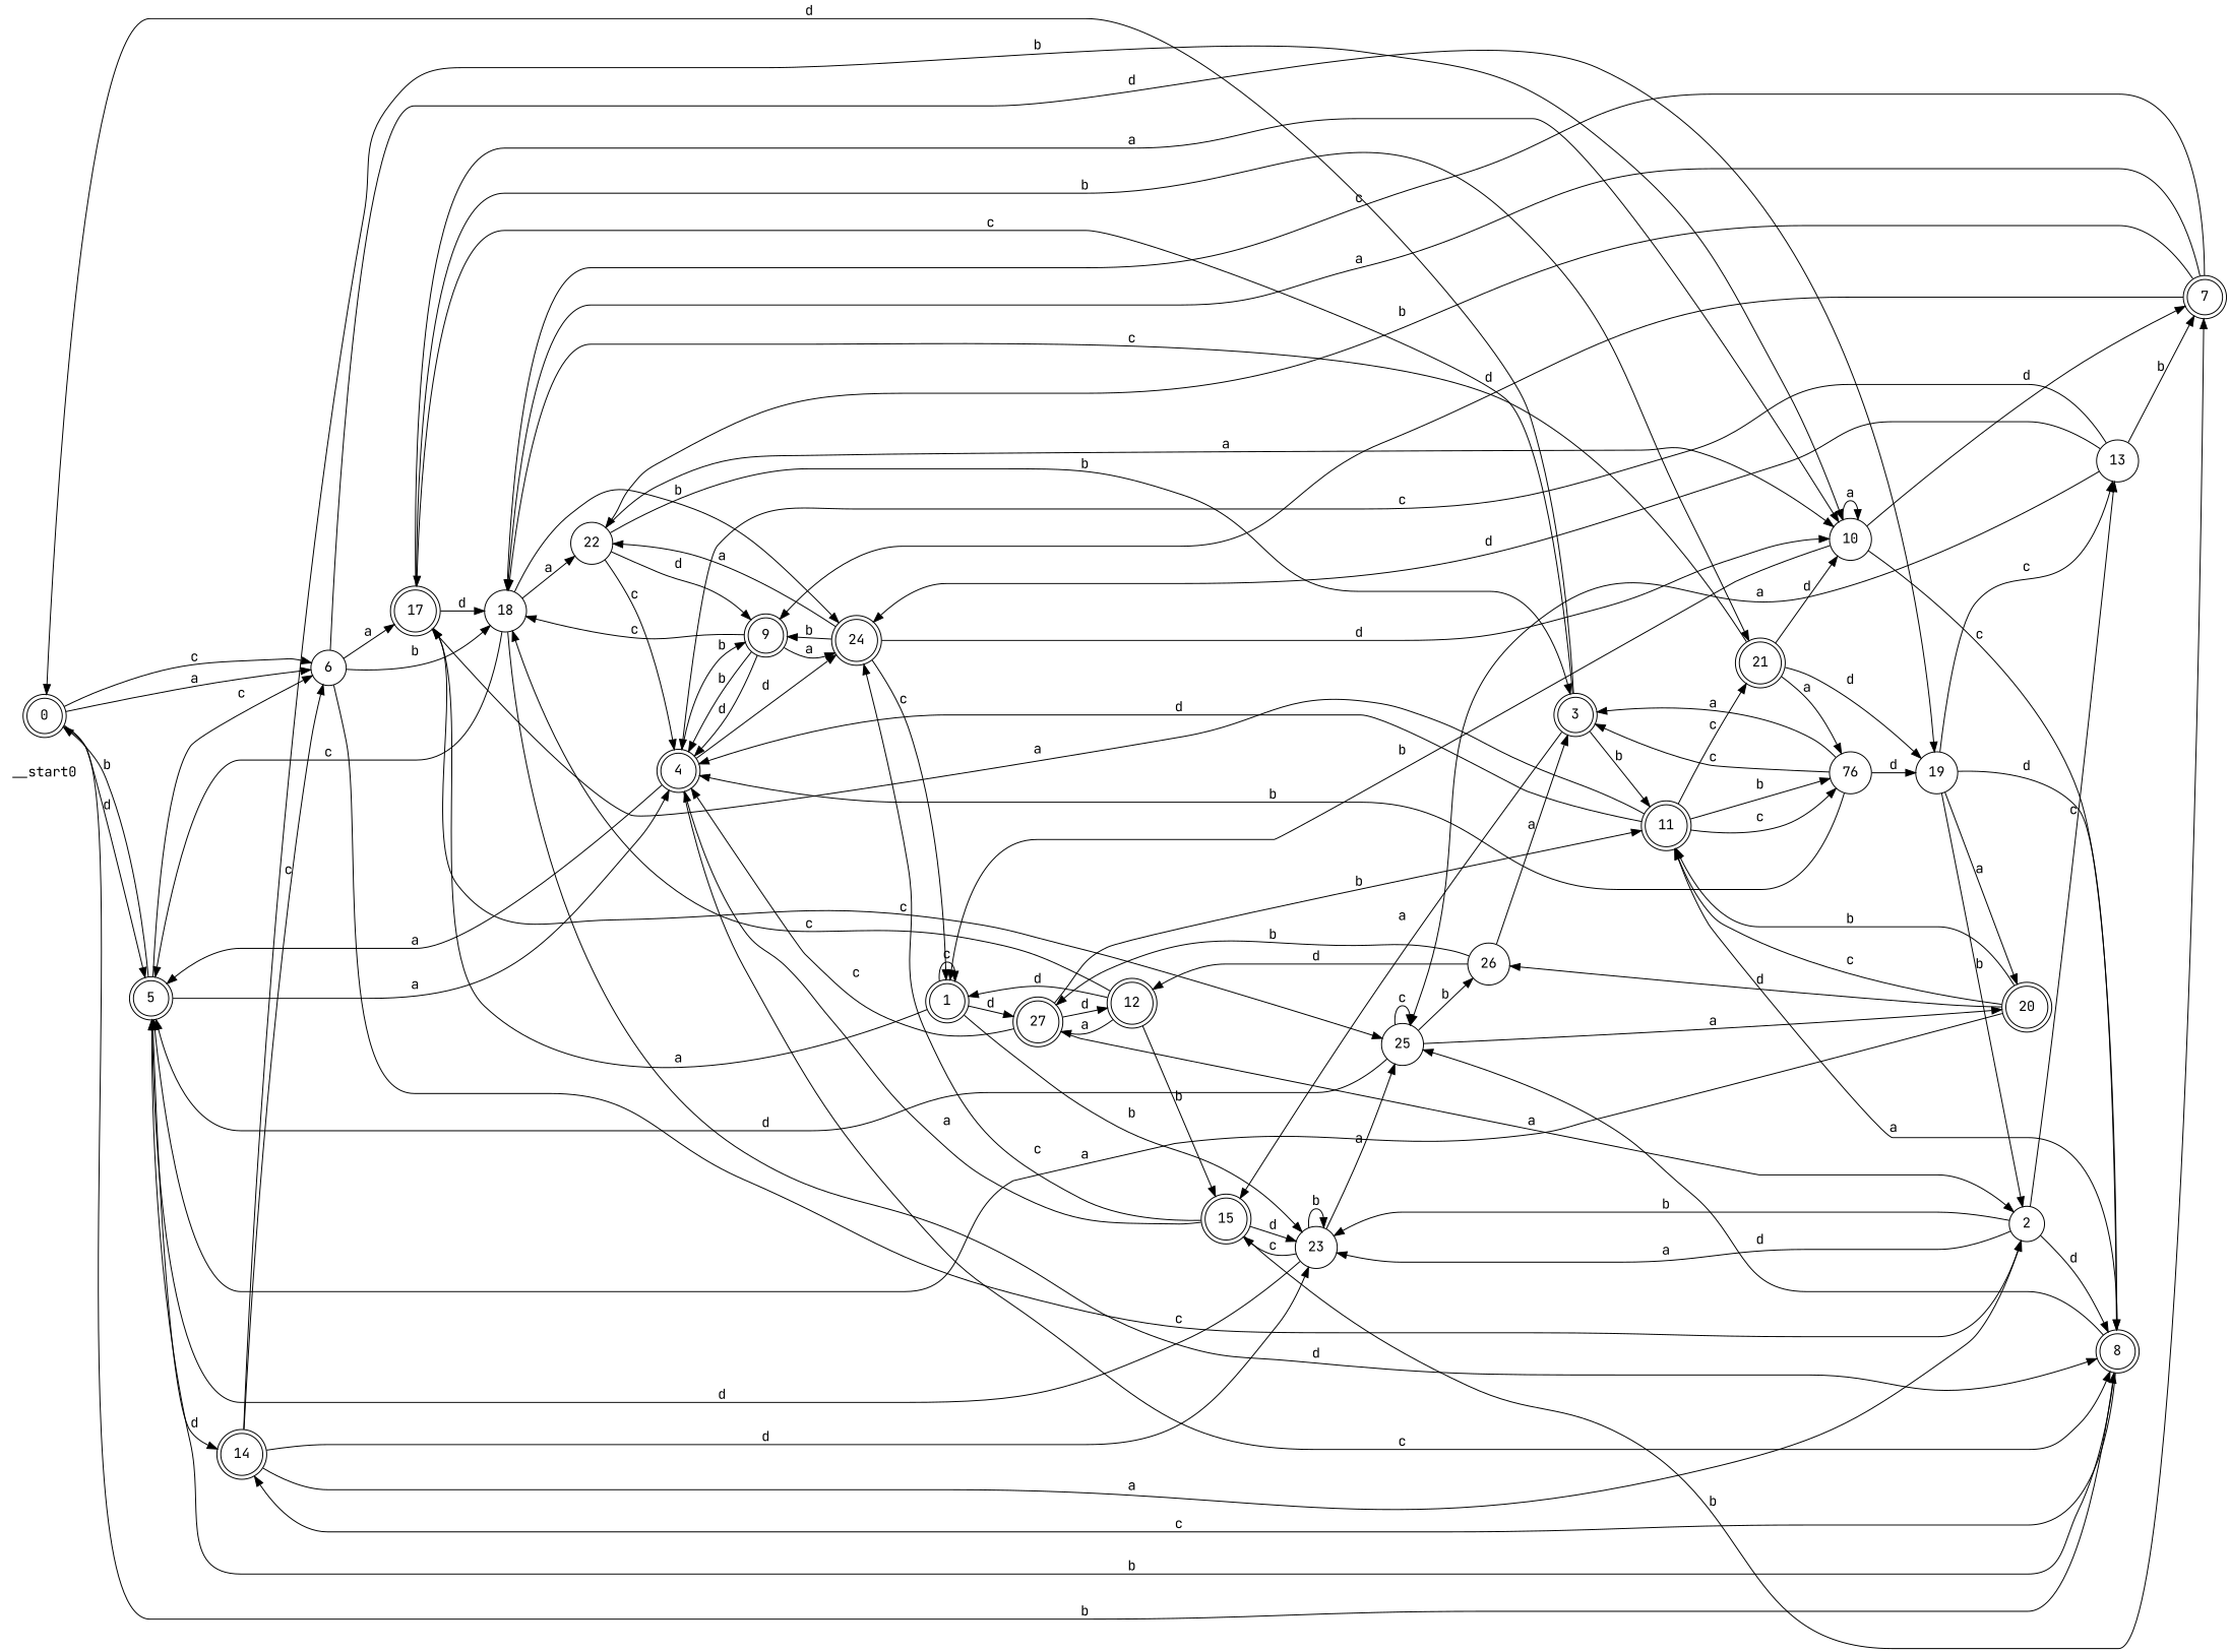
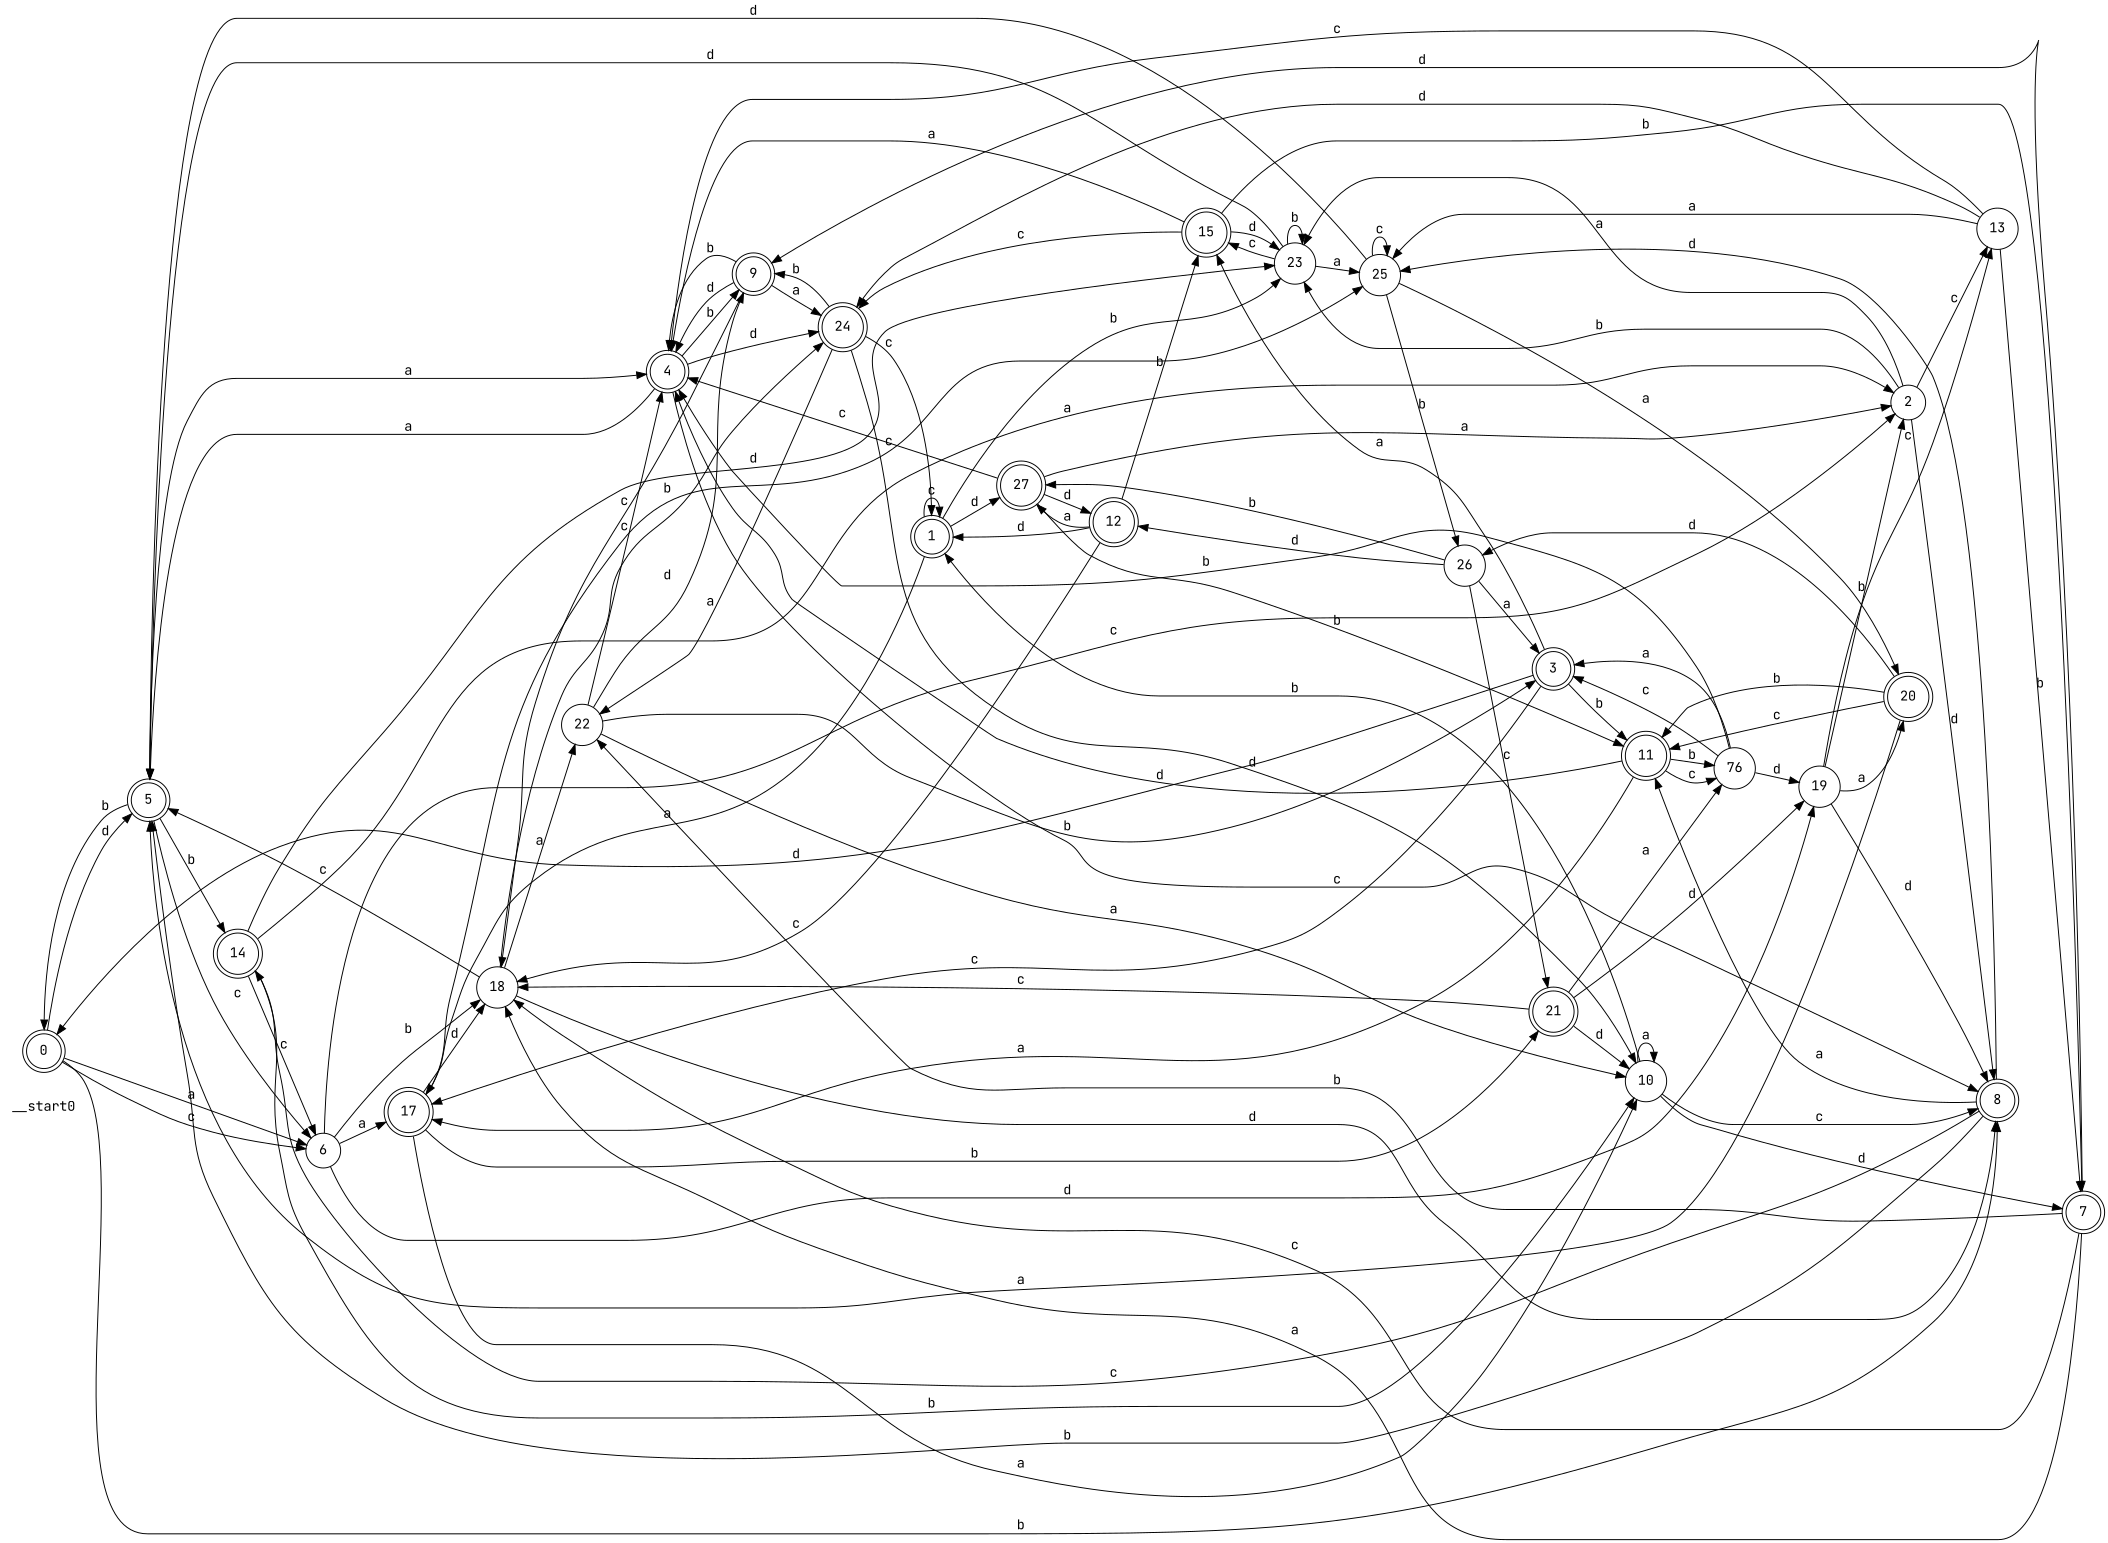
  digraph {
    fontname="JetBrains Mono"
    rankdir=LR
    node [fontname="JetBrains Mono" shape=doublecircle color=black fillcolor=white style="rounded,filled"]
    edge [fontname="JetBrains Mono"]
    __start0 [shape=none color="" fillcolor="" style=""]
    n2 [label=0]
    n3 [label=5]
    n4 [label=6 shape=circle style=filled]
    n5 [label=8]
    n6 [label=4]
    n7 [label=14]
    n8 [label=17]
    n9 [label=2 shape=circle style=filled]
    n10 [label=18 shape=circle style=filled]
    n11 [label=19 shape=circle style=filled]
    n12 [label=11]
    n13 [label=25 shape=circle style=filled]
    n14 [label=1]
    n15 [label=23 shape=circle style=filled]
    n16 [label=27]
    n17 [label=10 shape=circle style=filled]
    n18 [label=21]
    n19 [label=15]
    n20 [label=12]
    n21 [label=13 shape=circle style=filled]
    n22 [label=24]
    n23 [label=7]
    n24 [label=3]
    n25 [label=9]
    n26 [label=22 shape=circle style=filled]
    n27 [label=20]
    n28 [label=76 shape=circle style=filled]
    n29 [label=26 shape=circle style=filled]
    n2 -> n3 [label=d]
    n2 -> n4 [label=a]
    n2 -> n4 [label=c]
    n2 -> n5 [label=b]
    n3 -> n2 [label=b]
    n3 -> n4 [label=c]
    n3 -> n6 [label=a]
-   n3 -> n7 [label=d]
+   n3 -> n7 [label=b]
    n4 -> n8 [label=a]
    n4 -> n9 [label=c]
    n4 -> n10 [label=b]
    n4 -> n11 [label=d]
    n5 -> n3 [label=b]
    n5 -> n7 [label=c]
    n5 -> n12 [label=a]
    n5 -> n13 [label=d]
    n6 -> n3 [label=a]
    n6 -> n5 [label=c]
    n6 -> n22 [label=d]
    n6 -> n25 [label=b]
    n7 -> n4 [label=c]
    n7 -> n9 [label=a]
    n7 -> n15 [label=d]
    n7 -> n17 [label=b]
    n8 -> n10 [label=d]
    n8 -> n13 [label=c]
    n8 -> n17 [label=a]
    n8 -> n18 [label=b]
    n9 -> n5 [label=d]
    n9 -> n15 [label=a]
    n9 -> n15 [label=b]
    n9 -> n21 [label=c]
    n10 -> n3 [label=c]
    n10 -> n5 [label=d]
    n10 -> n22 [label=b]
    n10 -> n26 [label=a]
    n11 -> n5 [label=d]
    n11 -> n9 [label=b]
    n11 -> n21 [label=c]
    n11 -> n27 [label=a]
    n12 -> n6 [label=d]
    n12 -> n8 [label=a]
    n12 -> n28 [label=b]
    n12 -> n28 [label=c]
    n13 -> n3 [label=d]
    n13 -> n13 [label=c]
    n13 -> n27 [label=a]
    n13 -> n29 [label=b]
    n14 -> n8 [label=a]
    n14 -> n14 [label=c]
    n14 -> n15 [label=b]
    n14 -> n16 [label=d]
    n15 -> n3 [label=d]
    n15 -> n13 [label=a]
    n15 -> n15 [label=b]
    n15 -> n19 [label=c]
    n16 -> n6 [label=c]
    n16 -> n9 [label=a]
    n16 -> n12 [label=b]
    n16 -> n20 [label=d]
    n17 -> n5 [label=c]
    n17 -> n14 [label=b]
    n17 -> n17 [label=a]
    n17 -> n23 [label=d]
    n18 -> n10 [label=c]
    n18 -> n11 [label=d]
    n18 -> n17 [label=d]
    n18 -> n28 [label=a]
    n19 -> n6 [label=a]
    n19 -> n15 [label=d]
    n19 -> n22 [label=c]
    n19 -> n23 [label=b]
    n20 -> n10 [label=c]
    n20 -> n14 [label=d]
    n20 -> n16 [label=a]
    n20 -> n19 [label=b]
    n21 -> n6 [label=c]
    n21 -> n13 [label=a]
    n21 -> n22 [label=d]
    n21 -> n23 [label=b]
    n22 -> n14 [label=c]
    n22 -> n17 [label=d]
    n22 -> n25 [label=b]
    n22 -> n26 [label=a]
    n23 -> n10 [label=a]
    n23 -> n10 [label=c]
    n23 -> n25 [label=d]
    n23 -> n26 [label=b]
    n24 -> n2 [label=d]
    n24 -> n8 [label=c]
    n24 -> n12 [label=b]
    n24 -> n19 [label=a]
    n25 -> n6 [label=b]
    n25 -> n6 [label=d]
    n25 -> n10 [label=c]
    n25 -> n22 [label=a]
    n26 -> n6 [label=c]
    n26 -> n17 [label=a]
    n26 -> n24 [label=b]
    n26 -> n25 [label=d]
    n27 -> n3 [label=a]
    n27 -> n12 [label=b]
    n27 -> n12 [label=c]
    n27 -> n29 [label=d]
    n28 -> n6 [label=b]
    n28 -> n11 [label=d]
    n28 -> n24 [label=a]
    n28 -> n24 [label=c]
    n29 -> n16 [label=b]
-   n12 -> n18 [label=c]
+   n29 -> n18 [label=c]
    n29 -> n20 [label=d]
    n29 -> n24 [label=a]
  }
